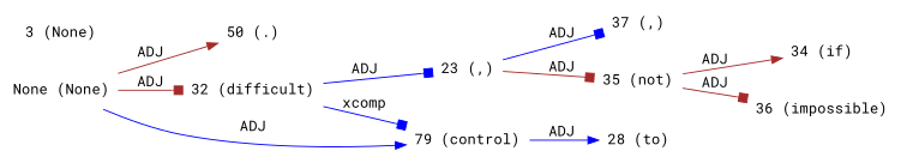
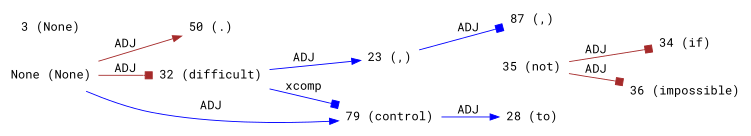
  digraph {
    fontname="Roboto Mono"
    rankdir=LR
    node [fontname="Roboto Mono" shape=plaintext]
    edge [arrowhead=box color=brown dir=forward fontname="Roboto Mono"]
    n1 [label="None (None)"]
    n2 [label="50 (.)"]
    n3 [label="32 (difficult)"]
    n4 [label="79 (control)"]
    n5 [label="23 (,)"]
    n6 [label="28 (to)"]
    n7 [label="35 (not)"]
-   n8 [label="37 (,)"]
+   n8 [label="87 (,)"]
    n9 [label="3 (None)"]
    n10 [label="34 (if)"]
    n11 [label="36 (impossible)"]
    n1 -> n2 [arrowhead=normal label=ADJ]
    n1 -> n3 [label=ADJ]
    n1 -> n4 [arrowhead=normal color=blue label=ADJ]
    n3 -> n4 [color=blue label=xcomp]
-   n3 -> n5 [color=blue label=ADJ]
+   n3 -> n5 [arrowhead=normal color=blue label=ADJ]
    n4 -> n6 [arrowhead=normal color=blue label=ADJ]
-   n5 -> n7 [label=ADJ]
    n5 -> n8 [color=blue label=ADJ]
-   n7 -> n10 [arrowhead=normal label=ADJ]
+   n7 -> n10 [label=ADJ]
    n7 -> n11 [label=ADJ]
  }
